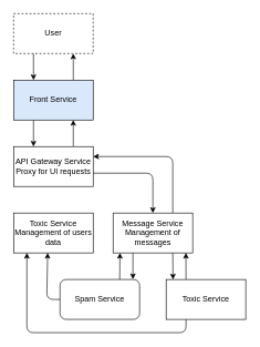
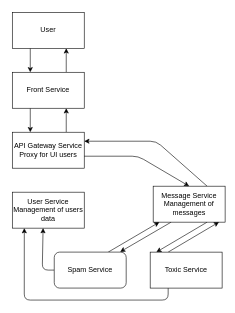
  <mxCell id="0" />
  <mxCell id="1" parent="0" />
  <mxCell id="2" value="" style="edgeStyle=none;html=1;exitX=0.25;exitY=1;exitDx=0;exitDy=0;entryX=0.25;entryY=0;entryDx=0;entryDy=0;" parent="1" source="4" target="6" edge="1"><mxGeometry relative="1" as="geometry"><Array as="points" /></mxGeometry></mxCell>
  <mxCell id="3" style="edgeStyle=none;html=1;exitX=0.75;exitY=0;exitDx=0;exitDy=0;entryX=0.75;entryY=1;entryDx=0;entryDy=0;" parent="1" source="4" target="14" edge="1"><mxGeometry relative="1" as="geometry" /></mxCell>
- <mxCell id="4" value="Front Service" style="rounded=0;whiteSpace=wrap;html=1;fillColor=#dae8fc;" parent="1" vertex="1"><mxGeometry x="20" y="120" width="120" height="60" as="geometry" /></mxCell>
+ <mxCell id="4" value="Front Service" style="rounded=0;whiteSpace=wrap;html=1;" parent="1" vertex="1"><mxGeometry x="20" y="120" width="120" height="60" as="geometry" /></mxCell>
  <mxCell id="5" style="edgeStyle=none;html=1;exitX=0.75;exitY=0;exitDx=0;exitDy=0;entryX=0.75;entryY=1;entryDx=0;entryDy=0;" parent="1" source="6" target="4" edge="1"><mxGeometry relative="1" as="geometry" /></mxCell>
- <mxCell id="6" value="API Gateway Service&lt;br&gt;Proxy for UI requests" style="rounded=0;whiteSpace=wrap;html=1;" parent="1" vertex="1"><mxGeometry x="20" y="220" width="120" height="60" as="geometry" /></mxCell>
- <mxCell id="7" value="Toxic Service&lt;br&gt;Management of users data" style="rounded=0;whiteSpace=wrap;html=1;" parent="1" vertex="1"><mxGeometry x="20" y="320" width="120" height="60" as="geometry" /></mxCell>
+ <mxCell id="6" value="API Gateway Service&lt;br&gt;Proxy for UI users" style="rounded=0;whiteSpace=wrap;html=1;" parent="1" vertex="1"><mxGeometry x="20" y="220" width="120" height="60" as="geometry" /></mxCell>
+ <mxCell id="7" value="User Service&lt;br&gt;Management of users data" style="rounded=0;whiteSpace=wrap;html=1;" parent="1" vertex="1"><mxGeometry x="20" y="320" width="120" height="60" as="geometry" /></mxCell>
  <mxCell id="8" style="edgeStyle=none;html=1;exitX=0.75;exitY=0;exitDx=0;exitDy=0;entryX=1;entryY=0.25;entryDx=0;entryDy=0;" parent="1" source="11" target="6" edge="1"><mxGeometry relative="1" as="geometry"><Array as="points"><mxPoint x="260" y="235" /></Array></mxGeometry></mxCell>
  <mxCell id="9" style="edgeStyle=none;html=1;exitX=0.75;exitY=1;exitDx=0;exitDy=0;entryX=0.086;entryY=0;entryDx=0;entryDy=0;entryPerimeter=0;" parent="1" source="11" target="20" edge="1"><mxGeometry relative="1" as="geometry" /></mxCell>
  <mxCell id="10" style="edgeStyle=none;html=1;exitX=0.25;exitY=1;exitDx=0;exitDy=0;entryX=0.916;entryY=-0.007;entryDx=0;entryDy=0;entryPerimeter=0;" parent="1" source="11" target="17" edge="1"><mxGeometry relative="1" as="geometry" /></mxCell>
- <mxCell id="11" value="Message Service&lt;br&gt;Management of messages" style="rounded=0;whiteSpace=wrap;html=1;" parent="1" vertex="1"><mxGeometry x="170" y="320" width="120" height="60" as="geometry" /></mxCell>
+ <mxCell id="11" value="Message Service&lt;br&gt;Management of messages" style="rounded=0;whiteSpace=wrap;html=1;" parent="1" vertex="1"><mxGeometry x="255" y="310" width="120" height="60" as="geometry" /></mxCell>
  <mxCell id="12" value="" style="endArrow=classic;html=1;entryX=0.5;entryY=0;entryDx=0;entryDy=0;exitX=1;exitY=0.667;exitDx=0;exitDy=0;exitPerimeter=0;" parent="1" source="6" target="11" edge="1"><mxGeometry width="50" height="50" relative="1" as="geometry"><mxPoint x="260" y="400" as="sourcePoint" /><mxPoint x="310" y="350" as="targetPoint" /><Array as="points"><mxPoint x="230" y="260" /></Array></mxGeometry></mxCell>
  <mxCell id="13" style="edgeStyle=none;html=1;exitX=0.25;exitY=1;exitDx=0;exitDy=0;entryX=0.25;entryY=0;entryDx=0;entryDy=0;" parent="1" source="14" target="4" edge="1"><mxGeometry relative="1" as="geometry" /></mxCell>
- <mxCell id="14" value="User" style="rounded=0;whiteSpace=wrap;html=1;dashed=1;" parent="1" vertex="1"><mxGeometry x="20" y="20" width="120" height="60" as="geometry" /></mxCell>
+ <mxCell id="14" value="User" style="rounded=0;whiteSpace=wrap;html=1;" parent="1" vertex="1"><mxGeometry x="20" y="20" width="120" height="60" as="geometry" /></mxCell>
  <mxCell id="15" style="edgeStyle=none;html=1;exitX=0.75;exitY=0;exitDx=0;exitDy=0;entryX=0.086;entryY=1;entryDx=0;entryDy=0;entryPerimeter=0;" parent="1" source="17" target="11" edge="1"><mxGeometry relative="1" as="geometry" /></mxCell>
  <mxCell id="16" style="edgeStyle=none;html=1;exitX=0;exitY=0.5;exitDx=0;exitDy=0;entryX=0.428;entryY=0.999;entryDx=0;entryDy=0;entryPerimeter=0;" parent="1" source="17" target="7" edge="1"><mxGeometry relative="1" as="geometry"><Array as="points"><mxPoint x="70" y="450" /></Array></mxGeometry></mxCell>
  <mxCell id="17" value="Spam Service" style="whiteSpace=wrap;html=1;rounded=1;" parent="1" vertex="1"><mxGeometry x="90" y="420" width="120" height="60" as="geometry" /></mxCell>
  <mxCell id="18" style="edgeStyle=none;html=1;exitX=0.25;exitY=0;exitDx=0;exitDy=0;entryX=0.915;entryY=0.998;entryDx=0;entryDy=0;entryPerimeter=0;" parent="1" source="20" target="11" edge="1"><mxGeometry relative="1" as="geometry" /></mxCell>
  <mxCell id="19" style="edgeStyle=none;html=1;exitX=0.25;exitY=1;exitDx=0;exitDy=0;entryX=0.167;entryY=1;entryDx=0;entryDy=0;entryPerimeter=0;" parent="1" source="20" target="7" edge="1"><mxGeometry relative="1" as="geometry"><Array as="points"><mxPoint x="280" y="500" /><mxPoint x="40" y="500" /></Array></mxGeometry></mxCell>
  <mxCell id="20" value="Toxic Service" style="rounded=0;whiteSpace=wrap;html=1;" parent="1" vertex="1"><mxGeometry x="250" y="420" width="120" height="60" as="geometry" /></mxCell>
